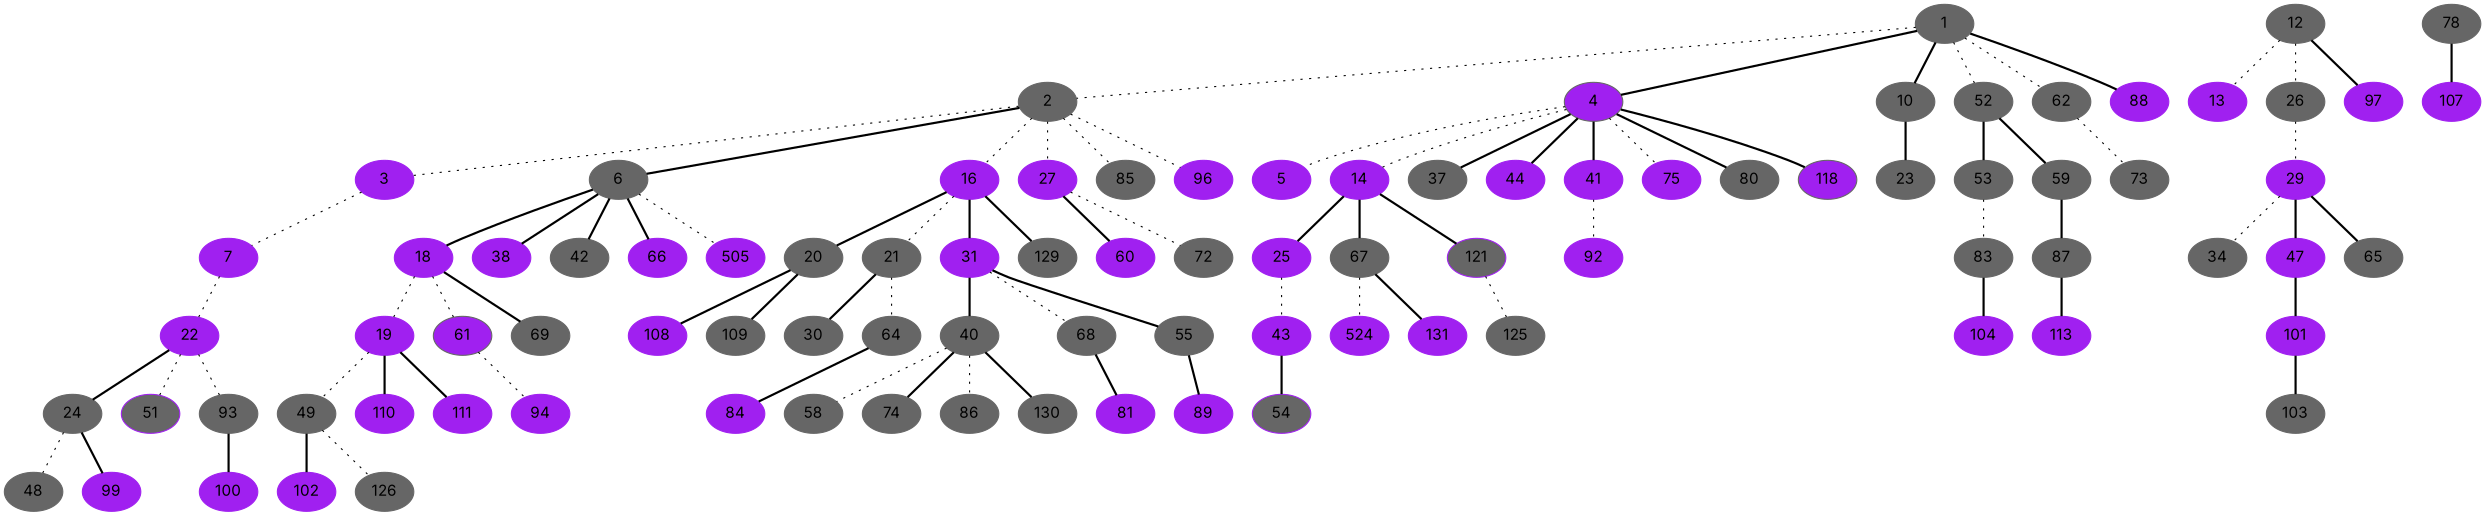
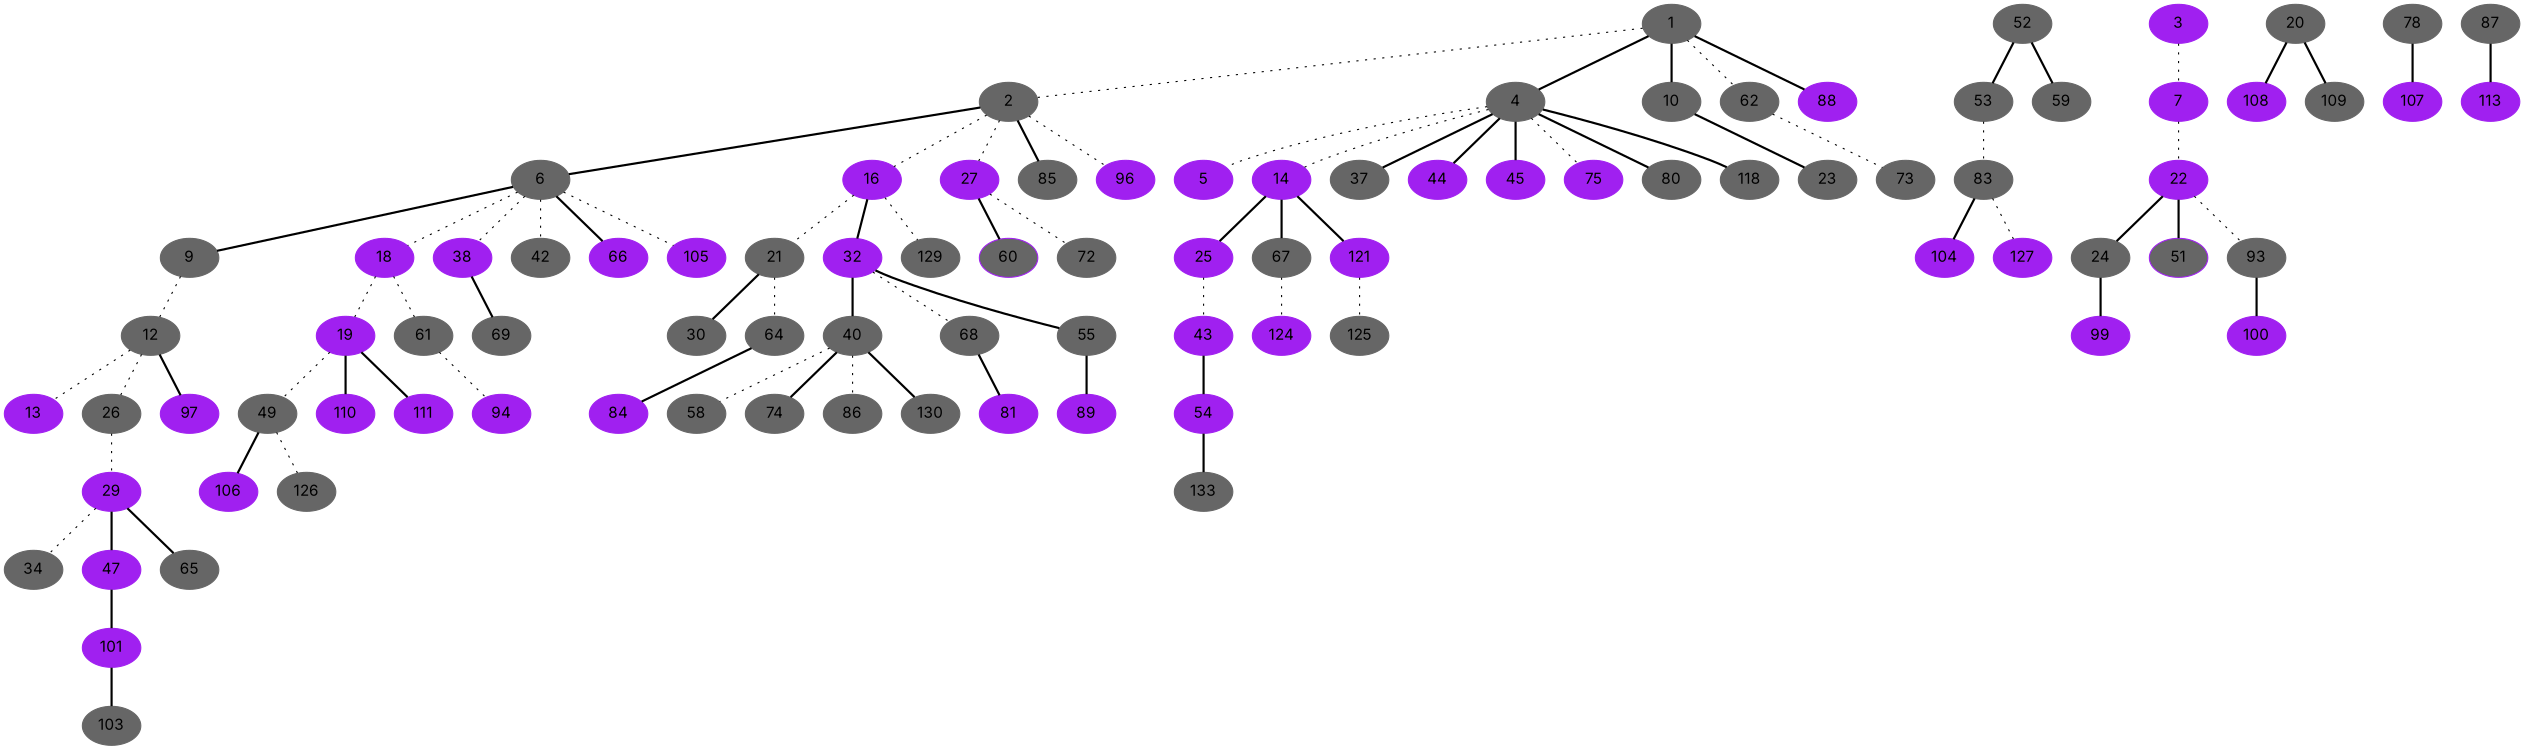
  graph {
    fontname=Inter
    node [color=gray40 fontname=Inter style=filled]
    edge [fontname=Inter style=bold]
    1 [super="+8"]
    2 [super="+28"]
-   4 [super="+11" fillcolor=purple]
+   4 [super="+11"]
    10
    52 [super="+128"]
    62 [super="+63"]
    88 [color=purple]
    3 [color=purple super="+106"]
    6 [super="+15"]
    16 [color=purple super="+17"]
    27 [color=purple super="+31"]
    85
    96 [color=purple]
    5 [color=purple super="+57"]
    14 [color=purple super="+36"]
    37
    44 [color=purple]
-   45 [color=purple label=41]
+   45 [color=purple]
    75 [color=purple]
    80
-   118 [fillcolor=purple]
+   118
    23 [super="+70"]
    53
    59 [super="+71"]
    73
    7 [color=purple super="+76"]
+   9
    18 [color=purple super="+46"]
    38 [color=purple]
    42
    66 [color=purple]
-   105 [color=purple label=505]
+   105 [color=purple]
    20 [super="+41"]
    21
-   32 [color=purple super="+98" label=31]
+   32 [color=purple super="+98"]
    129
-   60 [color=purple super="+116"]
+   60 [color=purple super="+116" fillcolor=gray40]
    72
    22 [color=purple super="+50"]
    25 [color=purple super="+35"]
    67 [super="+91"]
-   121 [color=purple fillcolor=gray40]
-   92 [color=purple]
+   121 [color=purple]
    12
    19 [color=purple super="+95"]
-   61 [fillcolor=purple]
+   61
    69
    24 [super="+56"]
    51 [color=purple fillcolor=gray40 super="+119"]
    93
    13 [color=purple super="+77"]
    26 [super="+123"]
    97 [color=purple]
    29 [color=purple]
    43 [color=purple]
-   124 [color=purple label=524]
-   131 [color=purple]
+   124 [color=purple]
    125
    108 [color=purple]
    109
    30
    64 [super="+82"]
    40 [super="+122"]
    68
    55 [super="+79"]
    49 [super="+132"]
    110 [color=purple]
    111 [color=purple]
    94 [color=purple]
-   102 [color=purple]
+   102 [color=purple label=106]
    126 [super="+134"]
    84 [color=purple]
-   48
    99 [color=purple]
    100 [color=purple super="+112"]
    83 [super="+120"]
    104 [color=purple]
-   54 [color=purple fillcolor=gray40]
+   127 [color=purple]
+   54 [color=purple]
    34 [super="+39"]
    47 [color=purple super="+117"]
    65
    101 [color=purple]
    58
    74 [super="+90"]
    86
    130
    81 [color=purple]
    107 [color=purple]
    78
    89 [color=purple]
+   133
    103 [super="+114"]
    87
    113 [color=purple]
    1 -- 2 [style=dotted]
    1 -- 4
    1 -- 10
-   1 -- 52 [style=dotted]
    1 -- 62 [style=dotted]
    1 -- 88
-   2 -- 3 [style=dotted]
    2 -- 6
    2 -- 16 [style=dotted]
    2 -- 27 [style=dotted]
-   2 -- 85 [style=dotted]
+   2 -- 85
    2 -- 96 [style=dotted]
    4 -- 5 [style=dotted]
    4 -- 14 [style=dotted]
    4 -- 37
    4 -- 44
    4 -- 45
    4 -- 75 [style=dotted]
    4 -- 80
    4 -- 118
    10 -- 23
    52 -- 53
    52 -- 59
    62 -- 73 [style=dotted]
    3 -- 7 [style=dotted]
-   6 -- 18
-   6 -- 38
-   6 -- 42
+   6 -- 9
+   6 -- 18 [style=dotted]
+   6 -- 38 [style=dotted]
+   6 -- 42 [style=dotted]
    6 -- 66
    6 -- 105 [style=dotted]
-   16 -- 20
    16 -- 21 [style=dotted]
    16 -- 32
-   16 -- 129
+   16 -- 129 [style=dotted]
    27 -- 60
    27 -- 72 [style=dotted]
    14 -- 25
    14 -- 67
    14 -- 121
-   45 -- 92 [style=dotted]
    53 -- 83 [style=dotted]
-   59 -- 87
    7 -- 22 [style=dotted]
+   9 -- 12 [style=dotted]
    18 -- 19 [style=dotted]
    18 -- 61 [style=dotted]
-   18 -- 69
+   38 -- 69
    20 -- 108
    20 -- 109
    21 -- 30
    21 -- 64 [style=dotted]
    32 -- 40
    32 -- 68 [style=dotted]
    32 -- 55
    22 -- 24
-   22 -- 51 [style=dotted]
+   22 -- 51
    22 -- 93 [style=dotted]
    25 -- 43 [style=dotted]
    67 -- 124 [style=dotted]
-   67 -- 131
    121 -- 125 [style=dotted]
    12 -- 13 [style=dotted]
    12 -- 26 [style=dotted]
    12 -- 97
    19 -- 49 [style=dotted]
    19 -- 110
    19 -- 111
    61 -- 94 [style=dotted]
-   24 -- 48 [style=dotted]
    24 -- 99
    93 -- 100
    26 -- 29 [style=dotted]
    29 -- 34 [style=dotted]
    29 -- 47
    29 -- 65
    43 -- 54
    64 -- 84
    40 -- 58 [style=dotted]
    40 -- 74
    40 -- 86 [style=dotted]
    40 -- 130
    68 -- 81
    55 -- 89
    49 -- 102
    49 -- 126 [style=dotted]
    83 -- 104
+   83 -- 127 [style=dotted]
+   54 -- 133
    47 -- 101
    101 -- 103
    78 -- 107
    87 -- 113
  }
